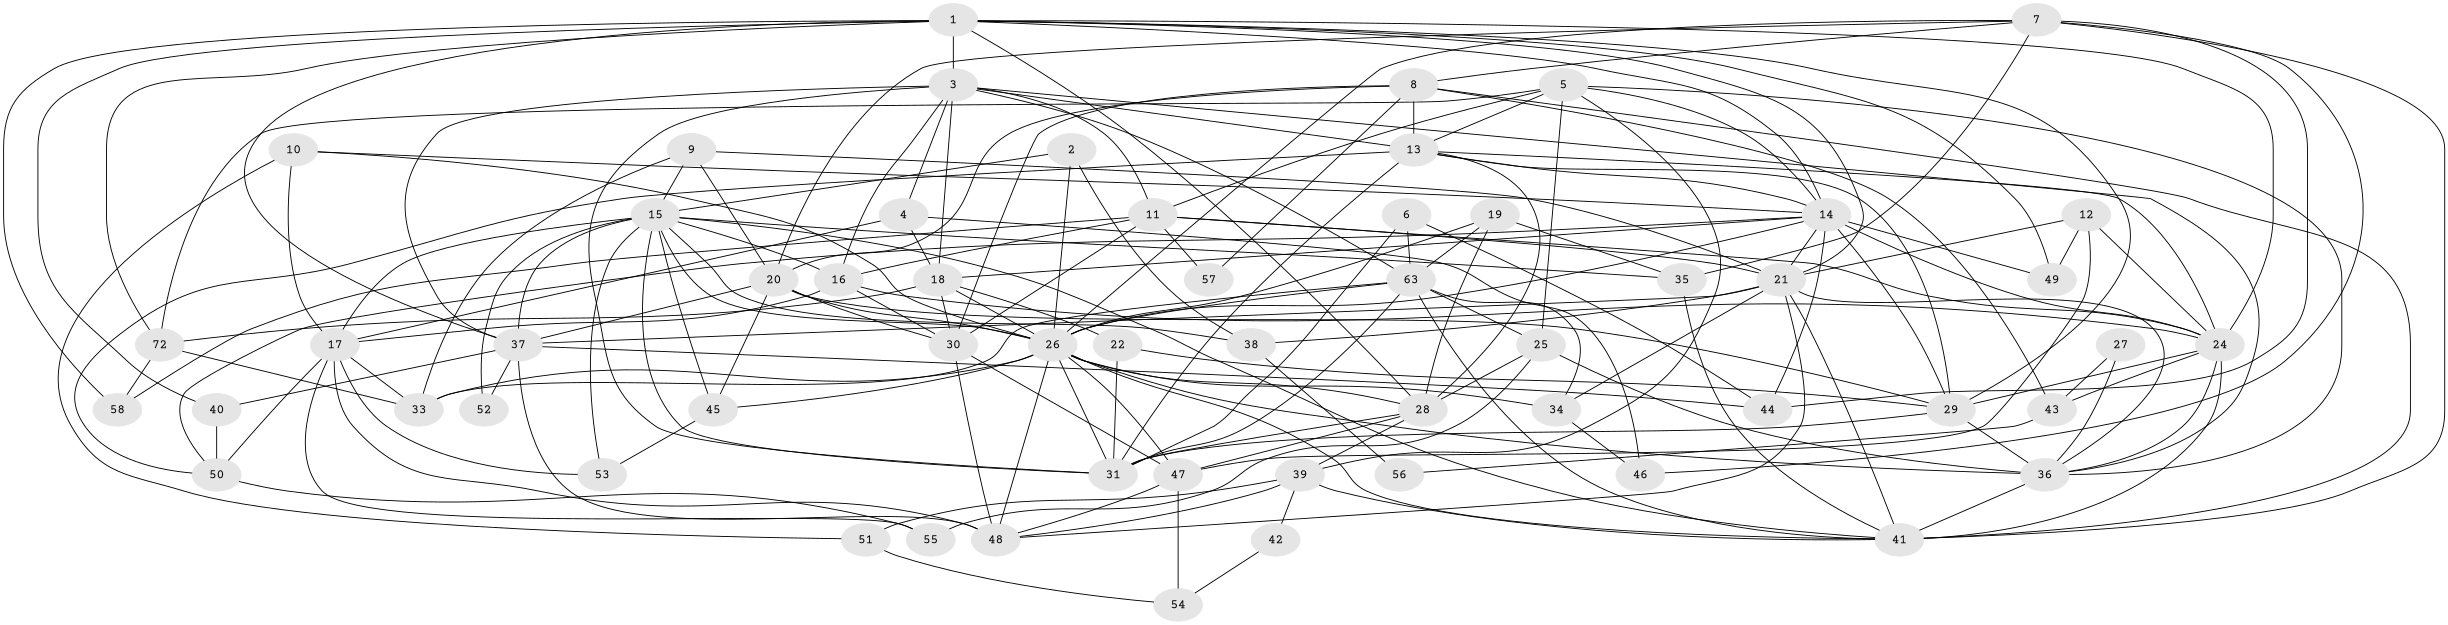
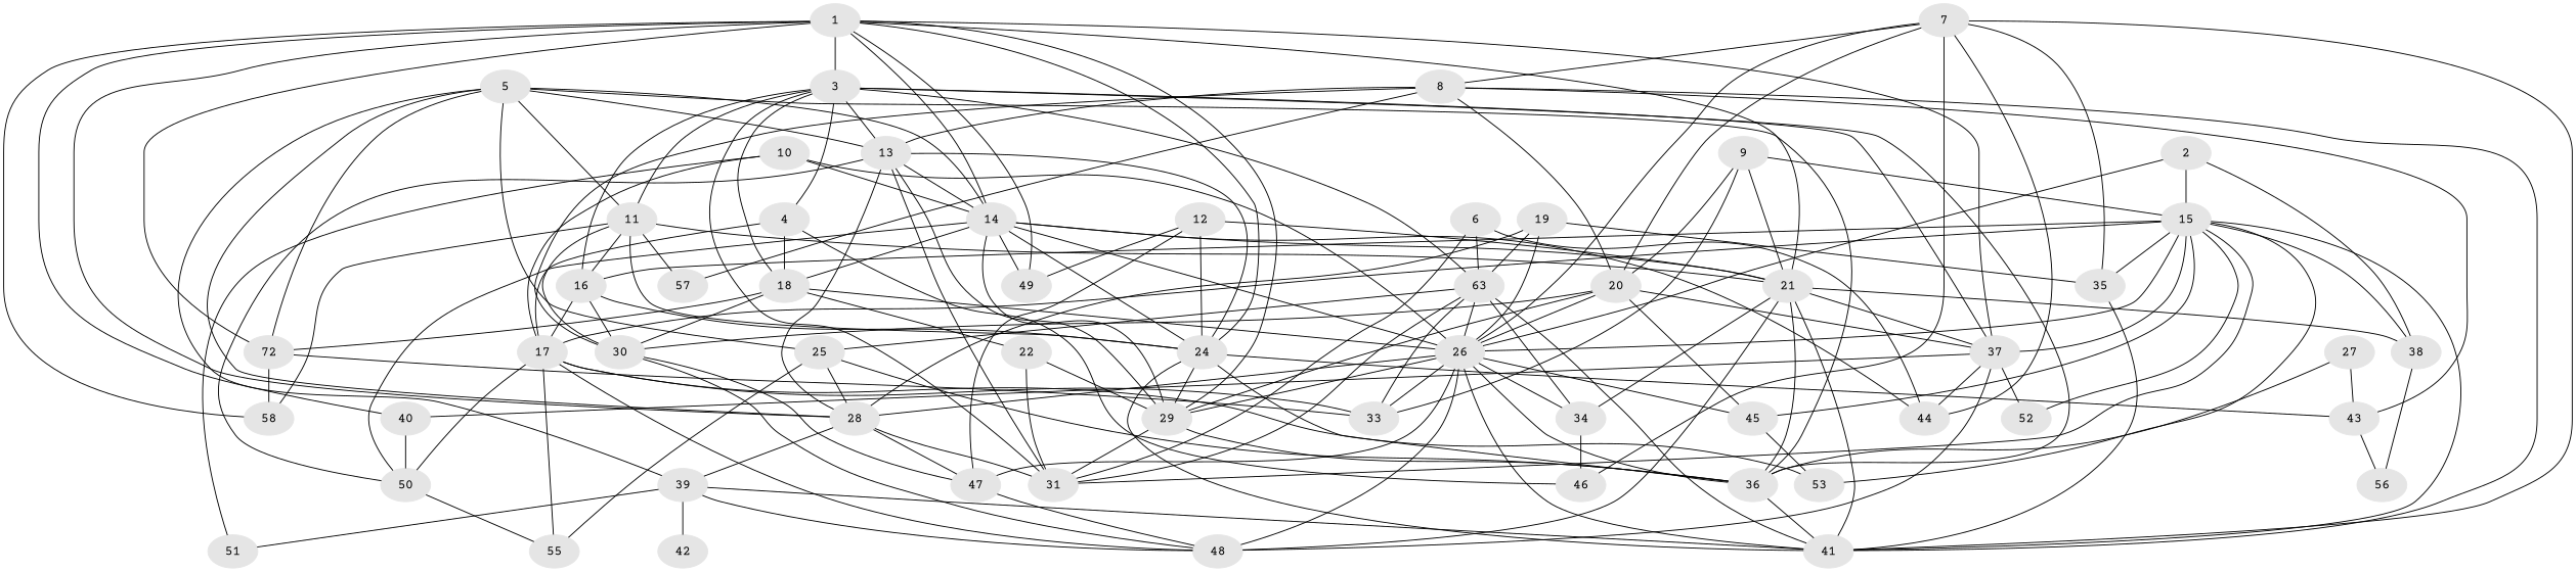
  graph {
    fontname="Courier Prime"
    node [color=gray90 fontname="Courier Prime" style=filled]
    edge [fontname="Courier Prime" weight=1.0]
    1
    3
    14
    21
    24
    28
    29
    n8 [label=72]
    37
    40
    49
    58
    4
    11
    13
    16
    18
    n18 [label=63]
    31
    36
    26
    44
    50
    38
    41
    48
    34
    43
    39
    47
    33
    52
    2
    15
    6
    17
    35
    45
    53
    56
    46
    30
    57
    22
    25
    55
    5
    51
    42
    7
    8
    20
    9
    10
-   54
    12
    19
    27
    1 -- 3 [weight=2.0]
    1 -- 14
    1 -- 21
    1 -- 24
    1 -- 28
    1 -- 29
    1 -- n8 [weight=2.0]
    1 -- 37
    1 -- 40
    1 -- 49
    1 -- 58
    3 -- 37
    3 -- 4
    3 -- 11
    3 -- 13 [weight=2.0]
    3 -- 16 [weight=2.0]
    3 -- 18
    3 -- n18
    3 -- 31 [weight=2.0]
    3 -- 36
    14 -- 21
    14 -- 24
    14 -- 29
    14 -- 49 [weight=2.0]
    14 -- 18
    14 -- 26 [weight=2.0]
    14 -- 44
    14 -- 50
    21 -- 37
    21 -- 36
    21 -- 38
    21 -- 41 [weight=2.0]
    21 -- 48
    21 -- 34
    24 -- 29
    24 -- 36
    24 -- 41
    24 -- 43
    28 -- 31
    28 -- 39
    28 -- 47
    29 -- 31
    29 -- 36
    n8 -- 58
    n8 -- 33
    37 -- 40
    37 -- 44
    37 -- 48 [weight=2.0]
    37 -- 52
    40 -- 50 [weight=2.0]
    4 -- 18
    4 -- 17 [weight=2.0]
    4 -- 46
    11 -- 21
    11 -- 24
    11 -- 58
    11 -- 16
    11 -- 30
    11 -- 57
    13 -- 14
    13 -- 24
    13 -- 28
    13 -- 29
    13 -- 31
    13 -- 50
    16 -- 24
    16 -- 17
    16 -- 30
    18 -- n8
    18 -- 26
    18 -- 30
    18 -- 22
    n18 -- 31
    n18 -- 26
    n18 -- 41
    n18 -- 34
    n18 -- 33
    n18 -- 25
    36 -- 41 [weight=2.0]
    26 -- 28 [weight=2.0]
-   26 -- 31
+   26 -- 29
    26 -- 36
    26 -- 41
    26 -- 48
    26 -- 34
    26 -- 47
    26 -- 33
    26 -- 45
    50 -- 55
    38 -- 56
    34 -- 46
    43 -- 56
    39 -- 41
    39 -- 48
    39 -- 51
    39 -- 42
    47 -- 48
-   47 -- 54
    2 -- 26
    2 -- 38
    2 -- 15
    15 -- 37 [weight=3.0]
    15 -- 16
    15 -- 31
    15 -- 26
    15 -- 38
    15 -- 41
    15 -- 52
    15 -- 17
    15 -- 35
    15 -- 45
    15 -- 53
    6 -- n18
    6 -- 31 [weight=2.0]
    6 -- 44
    17 -- 50
    17 -- 48
    17 -- 33
    17 -- 53
    17 -- 55
    35 -- 41
    45 -- 53
    30 -- 48
    30 -- 47
    22 -- 29
    22 -- 31
    25 -- 28
    25 -- 36
    25 -- 55 [weight=2.0]
    5 -- 14
+   5 -- 28
    5 -- n8
    5 -- 11
    5 -- 13
    5 -- 36
    5 -- 39
    5 -- 25
-   51 -- 54
-   42 -- 54
    7 -- 26
    7 -- 44
    7 -- 41
    7 -- 35
    7 -- 46
    7 -- 8
    7 -- 20
    8 -- 13 [weight=2.0]
    8 -- 41
    8 -- 43
    8 -- 30 [weight=2.0]
    8 -- 57
    8 -- 20
    20 -- 29
    20 -- 37
    20 -- 26
    20 -- 45
    20 -- 30
    9 -- 21
    9 -- 33
    9 -- 15
    9 -- 20
    10 -- 14
    10 -- 26 [weight=3.0]
    10 -- 17
    10 -- 51
    12 -- 21
    12 -- 24
    12 -- 49
    12 -- 47
    19 -- 28 [weight=4.0]
    19 -- n18 [weight=2.0]
    19 -- 26 [weight=2.0]
    19 -- 35
    27 -- 36
    27 -- 43
  }
